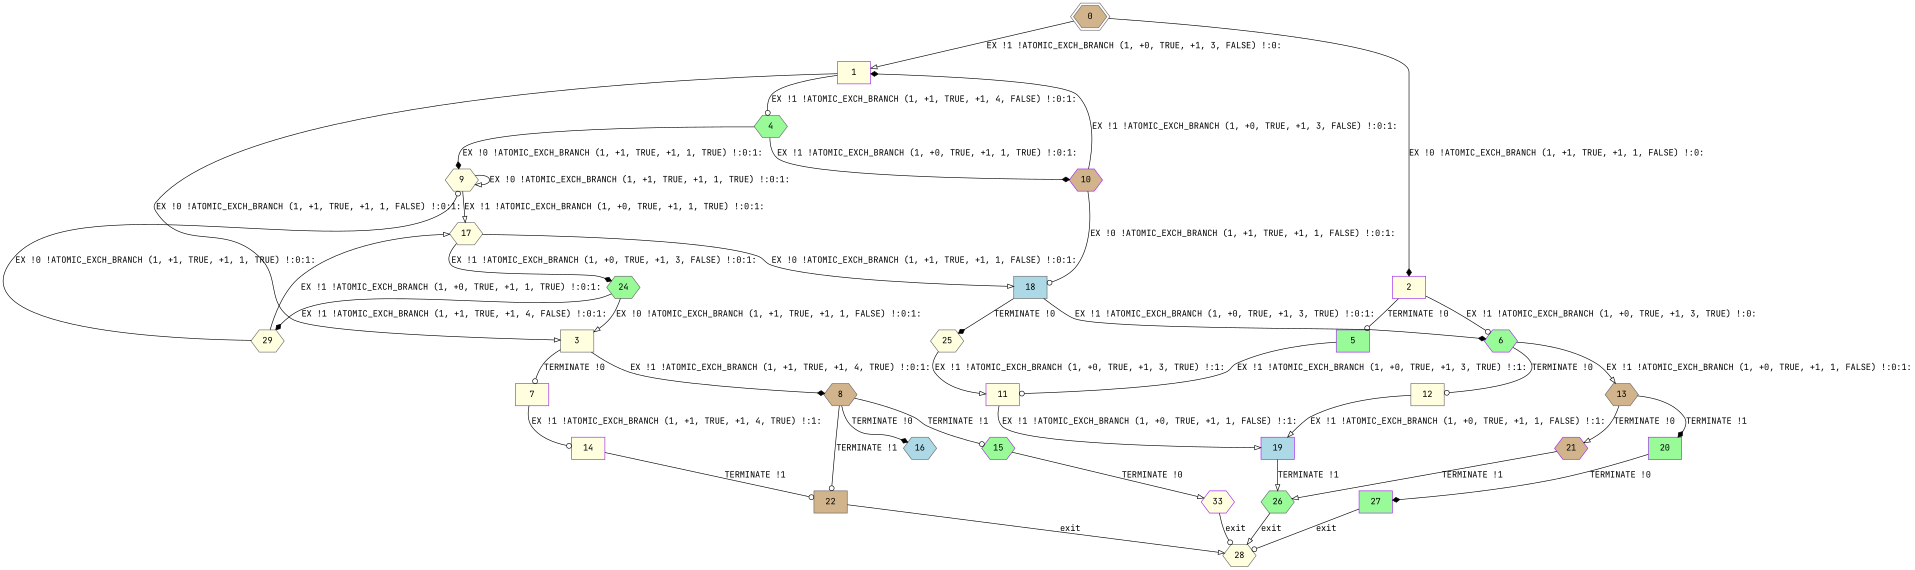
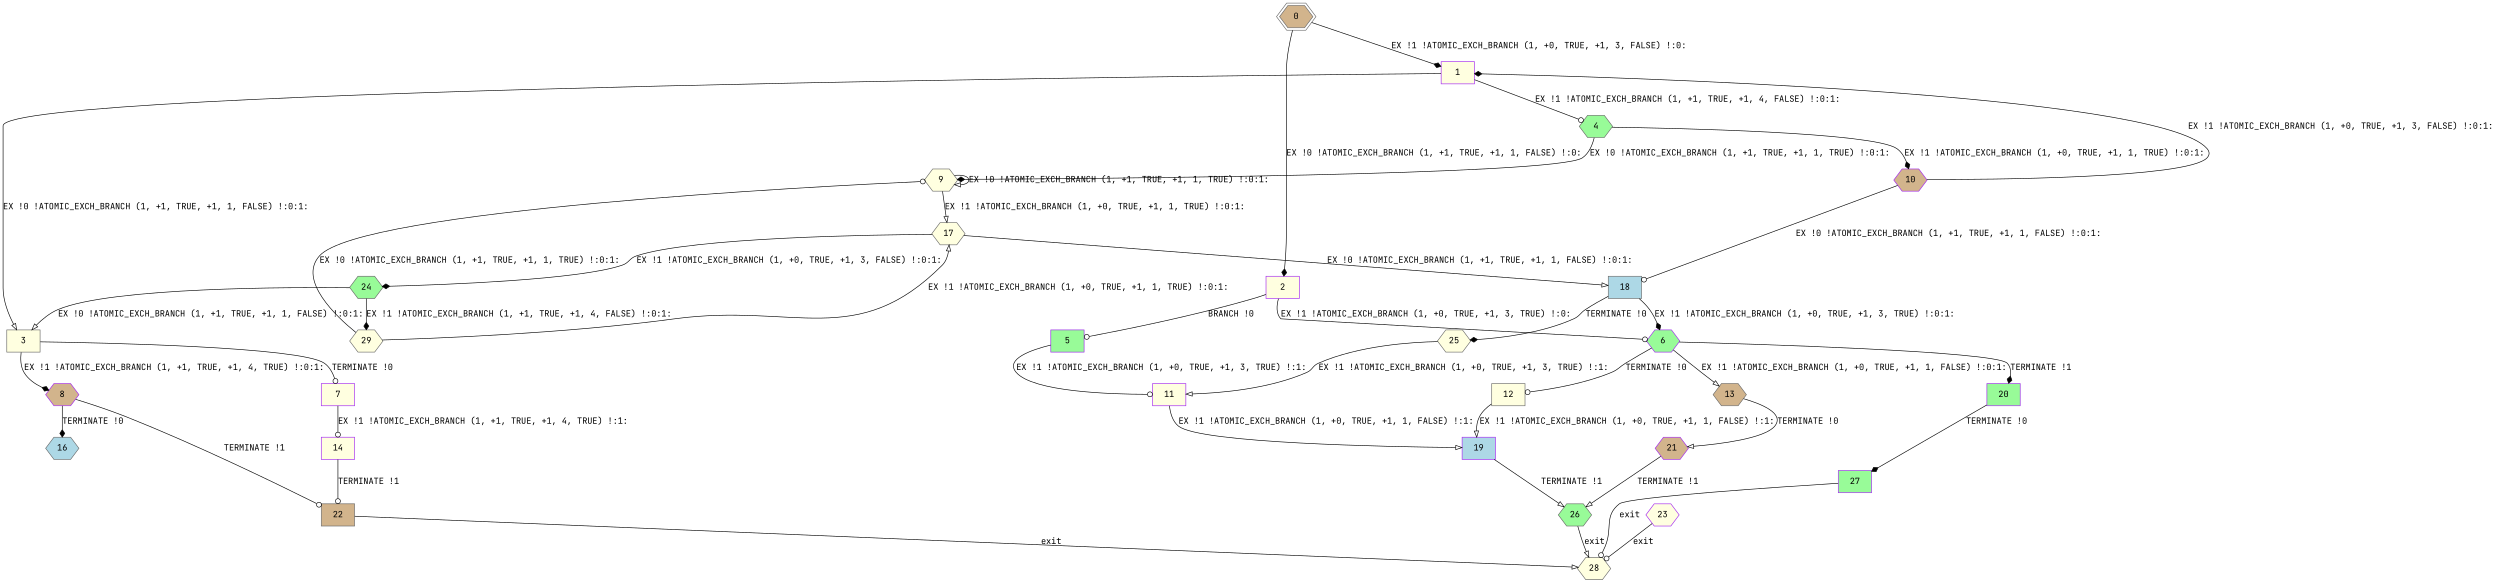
  digraph {
    fontname="JetBrains Mono"
    node [color=gray40 fillcolor=lightyellow fontname="JetBrains Mono" shape=hexagon style=filled]
    edge [arrowhead=onormal fontname="JetBrains Mono"]
    0 [fillcolor=tan peripheries=2]
    1 [color=purple shape=box]
    2 [color=purple shape=box]
    3 [shape=box]
    4 [fillcolor=palegreen]
    5 [color=purple fillcolor=palegreen shape=box]
    6 [color=purple fillcolor=palegreen]
    7 [color=purple shape=box]
-   8 [fillcolor=tan]
+   8 [color=purple fillcolor=tan]
    9
    10 [color=purple fillcolor=tan]
    11 [color=purple shape=box]
    12 [shape=box]
    13 [fillcolor=tan]
    14 [color=purple shape=box]
-   15 [color=purple fillcolor=palegreen]
    16 [fillcolor=lightblue]
    22 [fillcolor=tan shape=box]
    17
    18 [fillcolor=lightblue shape=box]
    19 [color=purple fillcolor=lightblue shape=box]
    20 [color=purple fillcolor=palegreen shape=box]
    21 [color=purple fillcolor=tan]
-   23 [color=purple label=33]
+   23 [color=purple]
    24 [fillcolor=palegreen]
    25
    26 [fillcolor=palegreen]
    27 [color=purple fillcolor=palegreen shape=box]
    28
    29
-   0 -> 1 [label="EX !1 !ATOMIC_EXCH_BRANCH (1, +0, TRUE, +1, 3, FALSE) !:0:"]
+   0 -> 1 [arrowhead=diamond label="EX !1 !ATOMIC_EXCH_BRANCH (1, +0, TRUE, +1, 3, FALSE) !:0:"]
    0 -> 2 [arrowhead=diamond label="EX !0 !ATOMIC_EXCH_BRANCH (1, +1, TRUE, +1, 1, FALSE) !:0:"]
    1 -> 3 [label="EX !0 !ATOMIC_EXCH_BRANCH (1, +1, TRUE, +1, 1, FALSE) !:0:1:"]
    1 -> 4 [arrowhead=odot label="EX !1 !ATOMIC_EXCH_BRANCH (1, +1, TRUE, +1, 4, FALSE) !:0:1:"]
-   2 -> 5 [arrowhead=odot label="TERMINATE !0"]
+   2 -> 5 [arrowhead=odot label="BRANCH !0"]
    2 -> 6 [arrowhead=odot label="EX !1 !ATOMIC_EXCH_BRANCH (1, +0, TRUE, +1, 3, TRUE) !:0:"]
    3 -> 7 [arrowhead=odot label="TERMINATE !0"]
    3 -> 8 [arrowhead=diamond label="EX !1 !ATOMIC_EXCH_BRANCH (1, +1, TRUE, +1, 4, TRUE) !:0:1:"]
    4 -> 9 [arrowhead=diamond label="EX !0 !ATOMIC_EXCH_BRANCH (1, +1, TRUE, +1, 1, TRUE) !:0:1:"]
    4 -> 10 [arrowhead=diamond label="EX !1 !ATOMIC_EXCH_BRANCH (1, +0, TRUE, +1, 1, TRUE) !:0:1:"]
    5 -> 11 [arrowhead=odot label="EX !1 !ATOMIC_EXCH_BRANCH (1, +0, TRUE, +1, 3, TRUE) !:1:"]
    6 -> 12 [arrowhead=odot label="TERMINATE !0"]
    6 -> 13 [label="EX !1 !ATOMIC_EXCH_BRANCH (1, +0, TRUE, +1, 1, FALSE) !:0:1:"]
    7 -> 14 [arrowhead=odot label="EX !1 !ATOMIC_EXCH_BRANCH (1, +1, TRUE, +1, 4, TRUE) !:1:"]
-   8 -> 15 [arrowhead=odot label="TERMINATE !1"]
    8 -> 16 [arrowhead=diamond label="TERMINATE !0"]
    8 -> 22 [arrowhead=odot label="TERMINATE !1"]
    9 -> 9 [label="EX !0 !ATOMIC_EXCH_BRANCH (1, +1, TRUE, +1, 1, TRUE) !:0:1:"]
    9 -> 17 [label="EX !1 !ATOMIC_EXCH_BRANCH (1, +0, TRUE, +1, 1, TRUE) !:0:1:"]
    10 -> 1 [arrowhead=diamond label="EX !1 !ATOMIC_EXCH_BRANCH (1, +0, TRUE, +1, 3, FALSE) !:0:1:"]
    10 -> 18 [arrowhead=odot label="EX !0 !ATOMIC_EXCH_BRANCH (1, +1, TRUE, +1, 1, FALSE) !:0:1:"]
    11 -> 19 [label="EX !1 !ATOMIC_EXCH_BRANCH (1, +0, TRUE, +1, 1, FALSE) !:1:"]
    12 -> 19 [label="EX !1 !ATOMIC_EXCH_BRANCH (1, +0, TRUE, +1, 1, FALSE) !:1:"]
-   13 -> 20 [arrowhead=diamond label="TERMINATE !1"]
+   6 -> 20 [arrowhead=diamond label="TERMINATE !1"]
    13 -> 21 [label="TERMINATE !0"]
    14 -> 22 [arrowhead=odot label="TERMINATE !1"]
-   15 -> 23 [label="TERMINATE !0"]
    22 -> 28 [label=exit]
    17 -> 18 [label="EX !0 !ATOMIC_EXCH_BRANCH (1, +1, TRUE, +1, 1, FALSE) !:0:1:"]
    17 -> 24 [arrowhead=diamond label="EX !1 !ATOMIC_EXCH_BRANCH (1, +0, TRUE, +1, 3, FALSE) !:0:1:"]
    18 -> 6 [arrowhead=diamond label="EX !1 !ATOMIC_EXCH_BRANCH (1, +0, TRUE, +1, 3, TRUE) !:0:1:"]
    18 -> 25 [arrowhead=diamond label="TERMINATE !0"]
    19 -> 26 [label="TERMINATE !1"]
    20 -> 27 [arrowhead=diamond label="TERMINATE !0"]
    21 -> 26 [label="TERMINATE !1"]
    23 -> 28 [arrowhead=odot label=exit]
    24 -> 3 [label="EX !0 !ATOMIC_EXCH_BRANCH (1, +1, TRUE, +1, 1, FALSE) !:0:1:"]
    24 -> 29 [arrowhead=diamond label="EX !1 !ATOMIC_EXCH_BRANCH (1, +1, TRUE, +1, 4, FALSE) !:0:1:"]
    25 -> 11 [label="EX !1 !ATOMIC_EXCH_BRANCH (1, +0, TRUE, +1, 3, TRUE) !:1:"]
    26 -> 28 [label=exit]
    27 -> 28 [arrowhead=odot label=exit]
    29 -> 9 [arrowhead=odot label="EX !0 !ATOMIC_EXCH_BRANCH (1, +1, TRUE, +1, 1, TRUE) !:0:1:"]
    29 -> 17 [label="EX !1 !ATOMIC_EXCH_BRANCH (1, +0, TRUE, +1, 1, TRUE) !:0:1:"]
  }
